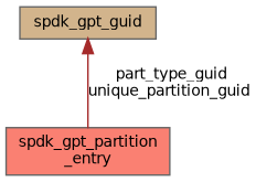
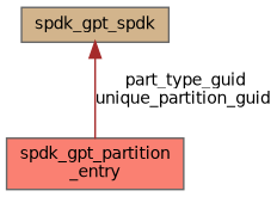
  digraph {
    node [color=gray40 fontname=Helvetica fontsize=10 shape=record style=filled]
    n1 [fillcolor=salmon fontcolor=black height=0.2 label="spdk_gpt_partition\l_entry" width=0.4]
-   n2 [fillcolor=tan height=0.2 label=spdk_gpt_guid width=0.4]
+   n2 [fillcolor=tan height=0.2 label=spdk_gpt_spdk width=0.4]
    n2 -> n1 [color=brown dir=back fontname=Helvetica fontsize=10 label=" part_type_guid\nunique_partition_guid" labelfontname=Helvetica labelfontsize=10 style=solid]
  }
